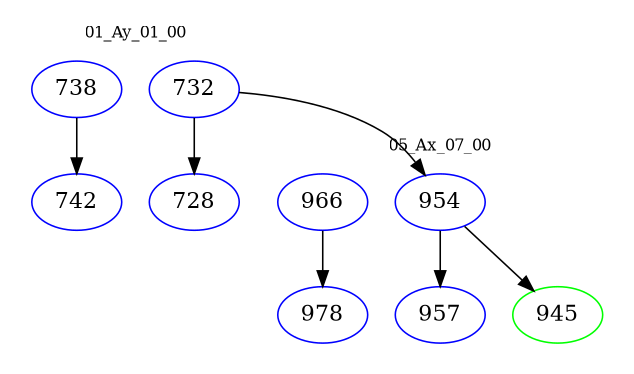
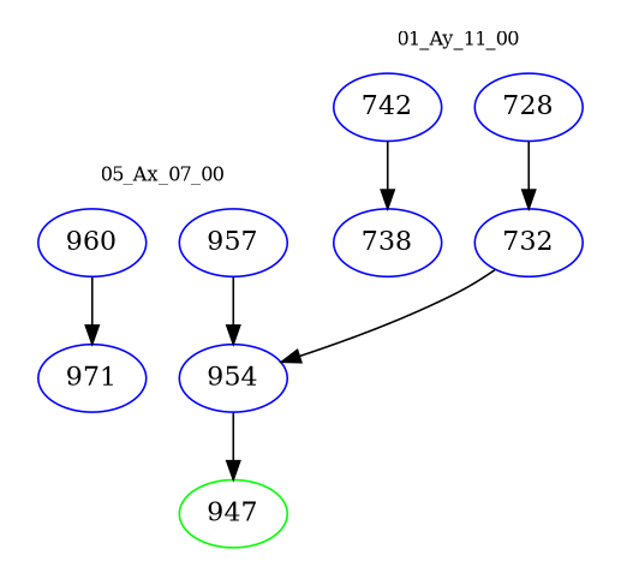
  digraph {
    node [color=blue]
    edge [color=black]
    n1 [label=732]
    n2 [label=728]
    n3 [label=738]
    n4 [label=742]
    n5 [label=957]
    n6 [label=954]
-   n7 [label=966]
-   n8 [color=green label=945]
-   n9 [label=978]
+   n7 [label=960]
+   n8 [color=green label=947]
+   n9 [label=971]
    subgraph cluster_1 {
      color=white
      fontsize=10
-     label="01_Ay_01_00"
+     label="01_Ay_11_00"
      n1
      n2
      n3
      n4
    }
    subgraph cluster_2 {
      color=white
      fontsize=10
      label="05_Ax_07_00"
      n5
      n6
      n7
      n8
      n9
    }
-   n1 -> n2
+   n2 -> n1
    n1 -> n6
-   n3 -> n4
-   n6 -> n5
+   n4 -> n3
+   n5 -> n6
    n6 -> n8
    n7 -> n9
  }
